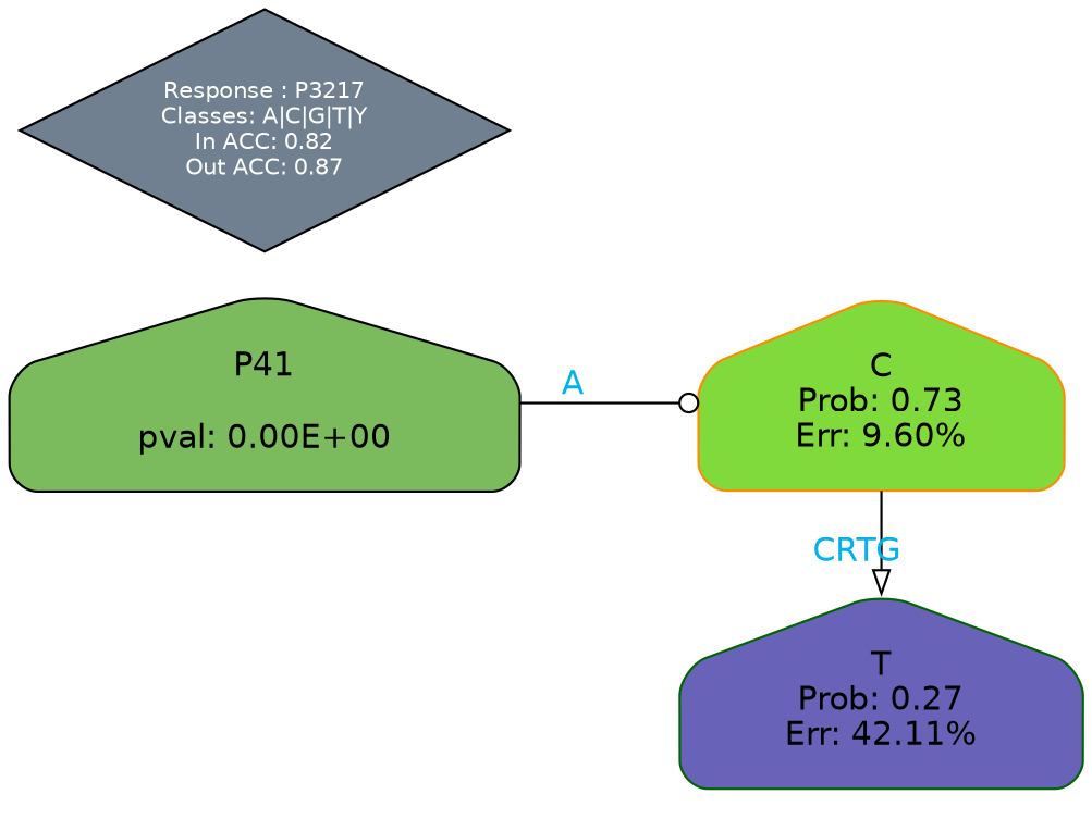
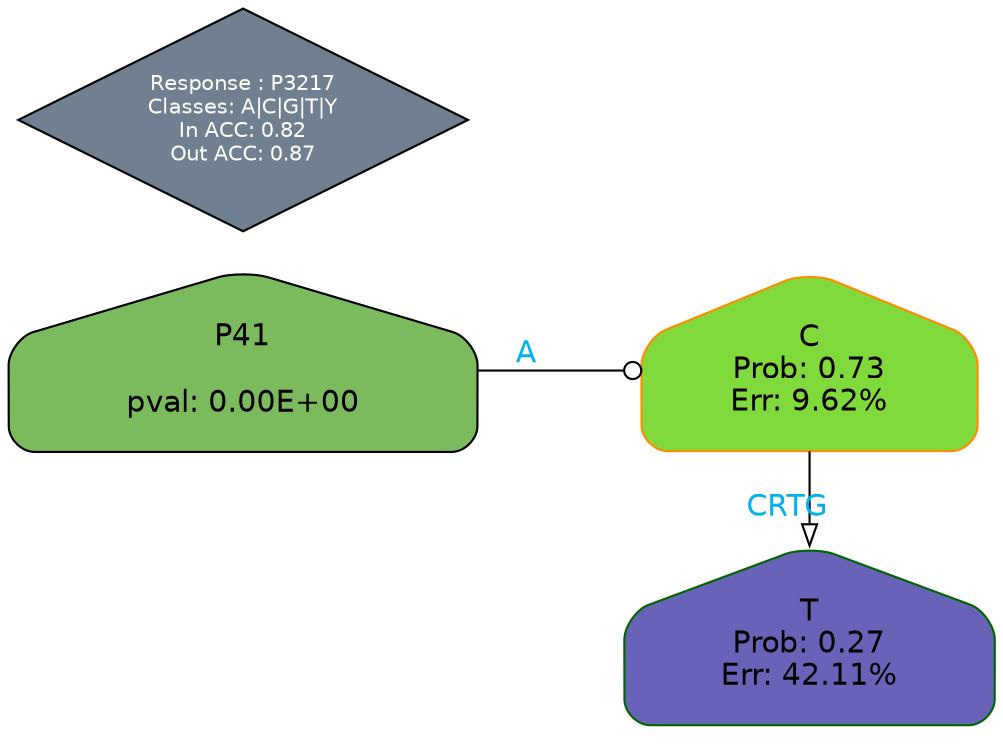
  digraph {
    rankdir=LR
    ranksep=equally
    splines=polylines
    node [color=black fontname=helvetica shape=house style="filled, rounded"]
    edge [fontcolor=deepskyblue2 fontname=helvetica]
-   n1 [color=darkorange fillcolor="#81da3c" label="C\nProb: 0.73\nErr: 9.60%"]
+   n1 [color=darkorange fillcolor="#81da3c" label="C\nProb: 0.73\nErr: 9.62%"]
    n2 [color=darkgreen fillcolor="#6863b9" label="T\nProb: 0.27\nErr: 42.11%"]
    n3 [align=left fillcolor=slategray fontcolor=white fontsize=10 label="Response : P3217\nClasses: A|C|G|T|Y\nIn ACC: 0.82\nOut ACC: 0.87\n" shape=diamond style=filled]
    n4 [fillcolor="#7bba5d" label="P41\n\npval: 0.00E+00"]
    subgraph sub_1 {
      rank=same
      n1
      n2
    }
    subgraph sub_2 {
      rank=same
      n3
      n4
    }
    n1 -> n2 [arrowhead=onormal label=CRTG]
    n4 -> n1 [arrowhead=odot label=A]
  }
